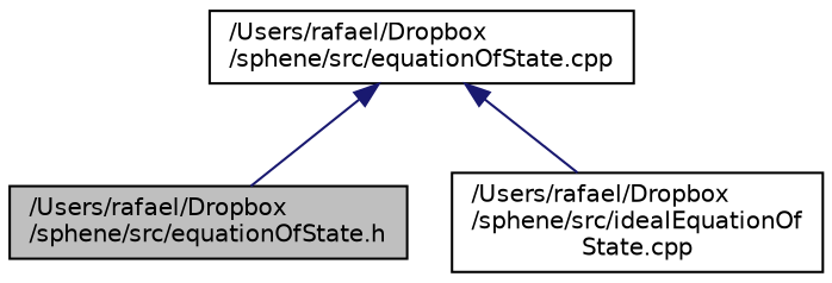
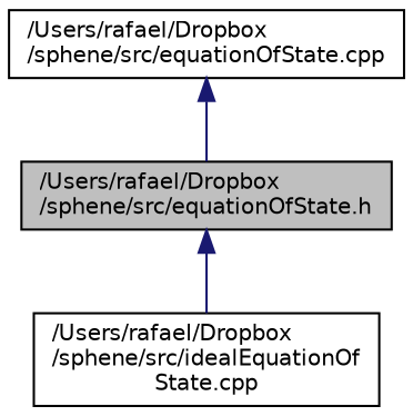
  digraph {
    node [color=black fillcolor=white fontname=Helvetica fontsize=10 shape=record style=filled]
    edge [color=midnightblue dir=back fontname=Helvetica fontsize=10 labelfontname=Helvetica labelfontsize=10 style=solid]
    n1 [fillcolor=grey75 fontcolor=black height=0.2 label="/Users/rafael/Dropbox\l/sphene/src/equationOfState.h" width=0.4]
    n2 [height=0.2 label="/Users/rafael/Dropbox\l/sphene/src/idealEquationOf\lState.cpp" width=0.4]
    n3 [height=0.2 label="/Users/rafael/Dropbox\l/sphene/src/equationOfState.cpp" width=0.4]
-   n3 -> n2
+   n1 -> n2
    n3 -> n1
  }
